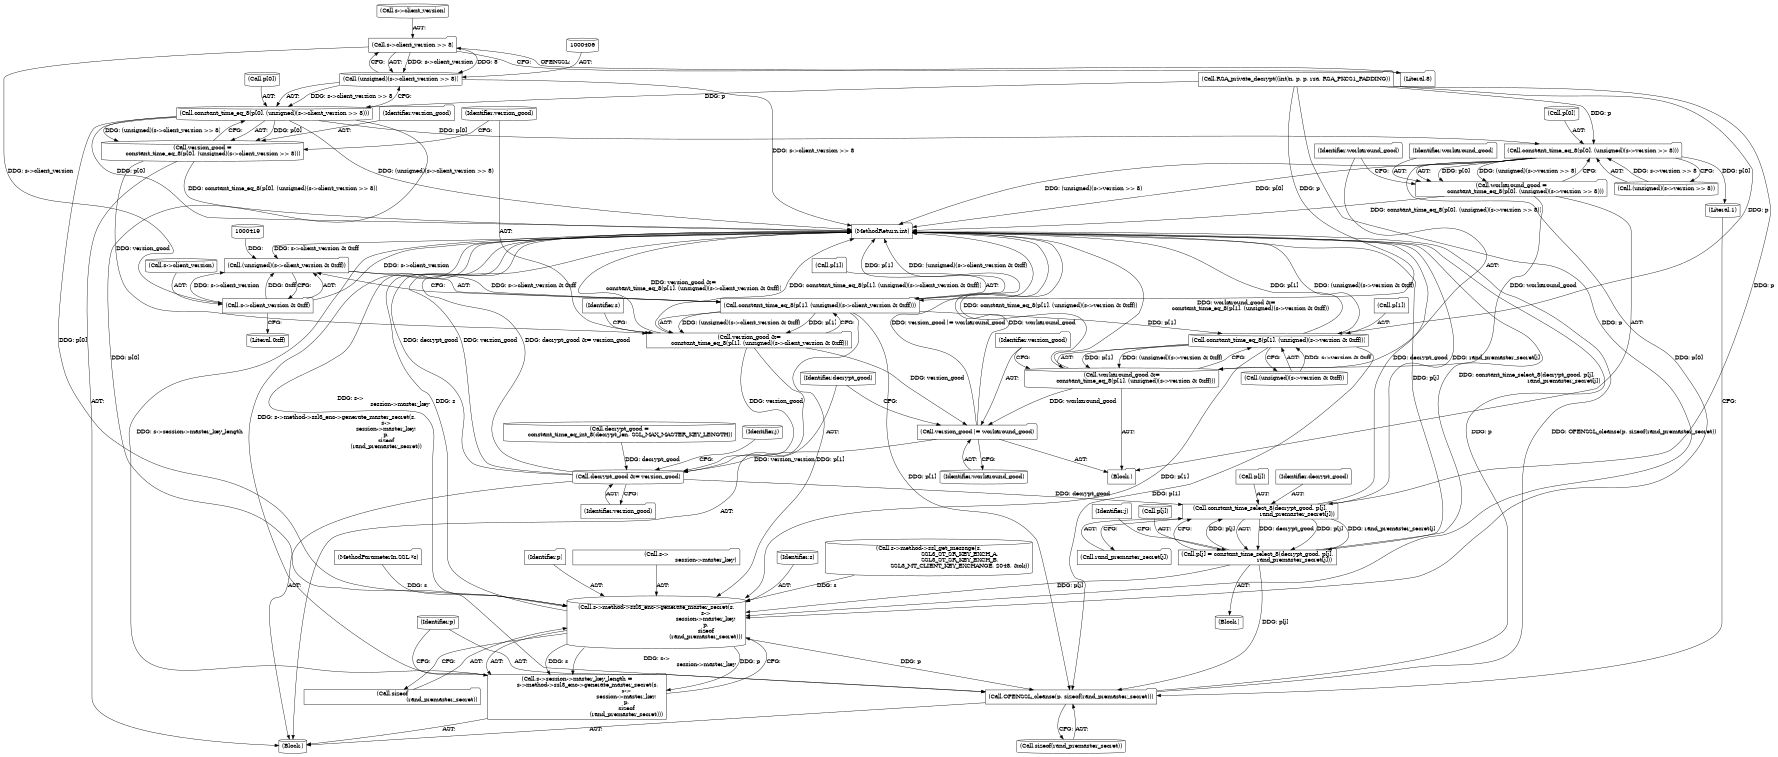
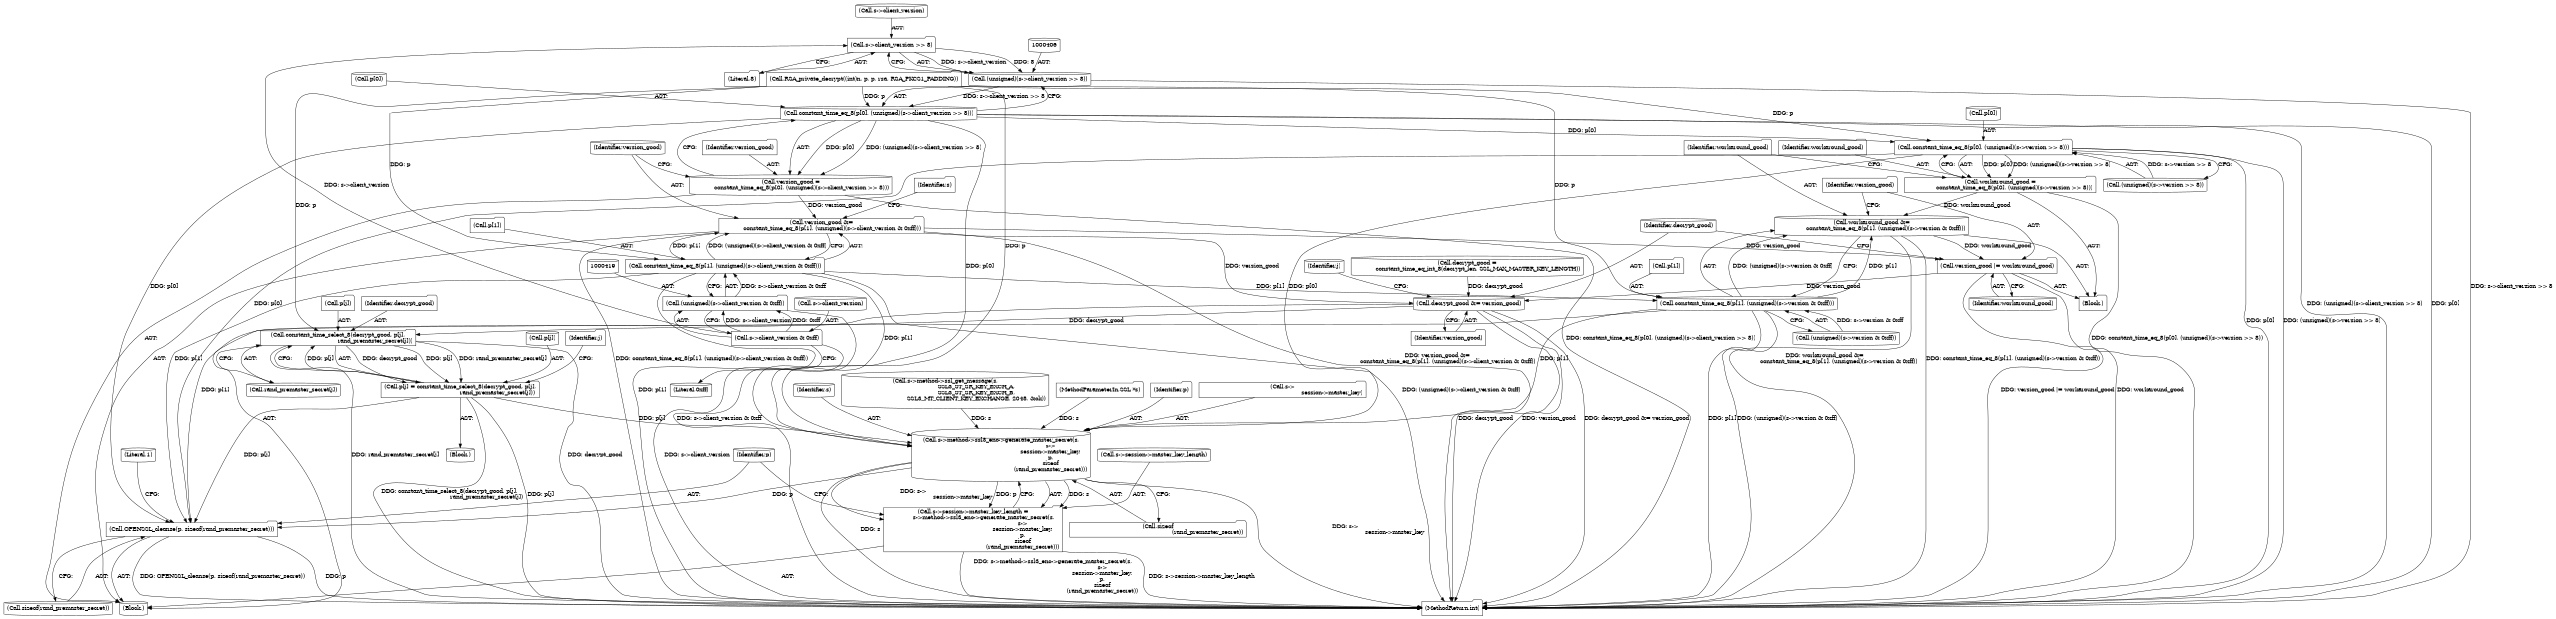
  digraph {
    node [shape=folder]
    n1 [label="(Call,s->client_version >> 8)"]
    n2 [label="(Call,(unsigned)(s->client_version >> 8))" shape=cylinder]
    n3 [label="(Call,s->client_version & 0xff)"]
    n4 [label="(Literal,8)"]
    n5 [label="(Call,constant_time_eq_8(p[0], (unsigned)(s->client_version >> 8)))" shape=cylinder]
    n6 [label="(MethodReturn,int)"]
    n7 [label="(Call,(unsigned)(s->client_version & 0xff))"]
    n8 [label="(Literal,0xff)" shape=cylinder]
    n9 [label="(Call,version_good =\n            constant_time_eq_8(p[0], (unsigned)(s->client_version >> 8)))" shape=cylinder]
    n10 [label="(Call,s->method->ssl3_enc->generate_master_secret(s,\n                                                        s->\n                                                        session->master_key,\n                                                        p,\n                                                        sizeof\n                                                        (rand_premaster_secret)))" shape=cylinder]
    n11 [label="(Call,OPENSSL_cleanse(p, sizeof(rand_premaster_secret)))"]
    n12 [label="(Call,constant_time_eq_8(p[0], (unsigned)(s->version >> 8)))"]
    n13 [label="(Call,version_good &=\n            constant_time_eq_8(p[1], (unsigned)(s->client_version & 0xff)))"]
    n14 [label="(Block,)" shape=cylinder]
    n15 [label="(Call,s->session->master_key_length =\n            s->method->ssl3_enc->generate_master_secret(s,\n                                                        s->\n                                                        session->master_key,\n                                                        p,\n                                                        sizeof\n                                                        (rand_premaster_secret)))"]
    n16 [label="(Call,sizeof\n                                                        (rand_premaster_secret))"]
    n17 [label="(Call,sizeof(rand_premaster_secret))" shape=cylinder]
    n18 [label="(Call,workaround_good =\n                constant_time_eq_8(p[0], (unsigned)(s->version >> 8)))"]
    n19 [label="(Call,(unsigned)(s->version >> 8))" shape=cylinder]
    n20 [label="(Call,version_good |= workaround_good)"]
    n21 [label="(Call,decrypt_good &= version_good)" shape=cylinder]
    n22 [label="(Call,constant_time_eq_8(p[1], (unsigned)(s->client_version & 0xff)))"]
    n23 [label="(Identifier,workaround_good)" shape=cylinder]
    n24 [label="(Block,)"]
    n25 [label="(Call,constant_time_select_8(decrypt_good, p[j],\n                                          rand_premaster_secret[j]))"]
    n26 [label="(Identifier,version_good)"]
    n27 [label="(Call,constant_time_eq_8(p[1], (unsigned)(s->version & 0xff)))" shape=cylinder]
    n28 [label="(Call,p[j] = constant_time_select_8(decrypt_good, p[j],\n                                          rand_premaster_secret[j]))"]
-   n29 [label="(Call,rand_premaster_secret[j])"]
+   n29 [label="(Call,rand_premaster_secret[j])" shape=cylinder]
    n30 [label="(Block,)" shape=cylinder]
    n31 [label="(Call,workaround_good &=\n                constant_time_eq_8(p[1], (unsigned)(s->version & 0xff)))" shape=cylinder]
    n32 [label="(Call,(unsigned)(s->version & 0xff))" shape=cylinder]
    n33 [label="(Identifier,s)"]
    n34 [label="(Call,decrypt_good =\n            constant_time_eq_int_8(decrypt_len, SSL_MAX_MASTER_KEY_LENGTH))" shape=cylinder]
    n35 [label="(Identifier,p)" shape=cylinder]
    n36 [label="(Call,p[0])" shape=cylinder]
    n37 [label="(Literal,1)" shape=cylinder]
    n38 [label="(Call,p[j])"]
    n39 [label="(Identifier,j)"]
    n40 [label="(Call,p[1])"]
    n41 [label="(Identifier,p)"]
    n42 [label="(Identifier,decrypt_good)"]
    n43 [label="(Call,s->\n                                                        session->master_key)"]
    n44 [label="(Call,RSA_private_decrypt((int)n, p, p, rsa, RSA_PKCS1_PADDING))"]
    n45 [label="(Identifier,s)" shape=cylinder]
    n46 [label="(Call,s->client_version)" shape=cylinder]
+   n47 [label="(Call,s->session->master_key_length)" shape=cylinder]
    n48 [label="(Identifier,workaround_good)"]
    n49 [label="(Call,s->method->ssl_get_message(s,\n                                   SSL3_ST_SR_KEY_EXCH_A,\n                                   SSL3_ST_SR_KEY_EXCH_B,\n                                   SSL3_MT_CLIENT_KEY_EXCHANGE, 2048, &ok))" shape=cylinder]
    n50 [label="(Identifier,workaround_good)"]
    n51 [label="(Identifier,version_good)"]
    n52 [label="(Identifier,decrypt_good)" shape=cylinder]
    n53 [label="(Identifier,version_good)" shape=cylinder]
    n54 [label="(Call,p[j])" shape=cylinder]
    n55 [label="(Call,p[1])"]
    n56 [label="(Identifier,j)" shape=cylinder]
    n57 [label="(Call,p[0])" shape=cylinder]
    n58 [label="(MethodParameterIn,SSL *s)"]
    n59 [label="(Call,s->client_version)" shape=cylinder]
    n60 [label="(Identifier,version_good)"]
    1000406 [shape=cylinder]
    1000419 [shape=cylinder]
    n1 -> n2 [label="AST: "]
    n1 -> n2 [label="DDG: s->client_version"]
    n1 -> n2 [label="DDG: 8"]
-   n1 -> n3 [label="DDG: s->client_version"]
+   n3 -> n1 [label="DDG: s->client_version"]
    n1 -> n4 [label="CFG: "]
    n2 -> n1 [label="CFG: "]
    n2 -> n5 [label="AST: "]
    n2 -> n5 [label="DDG: s->client_version >> 8"]
    n2 -> n6 [label="DDG: s->client_version >> 8"]
    n3 -> n6 [label="DDG: s->client_version"]
    n3 -> n7 [label="AST: "]
    n3 -> n7 [label="DDG: s->client_version"]
    n3 -> n7 [label="DDG: 0xff"]
    n3 -> n8 [label="CFG: "]
-   n4 -> n1 [label="OPENSSL: "]
+   n4 -> n1 [label="AST: "]
    n5 -> n2 [label="CFG: "]
    n5 -> n6 [label="DDG: (unsigned)(s->client_version >> 8)"]
    n5 -> n6 [label="DDG: p[0]"]
    n5 -> n9 [label="AST: "]
    n5 -> n9 [label="DDG: p[0]"]
    n5 -> n9 [label="DDG: (unsigned)(s->client_version >> 8)"]
    n5 -> n10 [label="DDG: p[0]"]
    n5 -> n11 [label="DDG: p[0]"]
    n5 -> n12 [label="DDG: p[0]"]
    n7 -> n3 [label="CFG: "]
-   n6 -> n7 [label="DDG: s->client_version & 0xff"]
+   n7 -> n6 [label="DDG: s->client_version & 0xff"]
    n7 -> n22 [label="AST: "]
    n7 -> n22 [label="DDG: s->client_version & 0xff"]
    n9 -> n5 [label="CFG: "]
    n9 -> n6 [label="DDG: constant_time_eq_8(p[0], (unsigned)(s->client_version >> 8))"]
    n9 -> n13 [label="DDG: version_good"]
    n9 -> n14 [label="AST: "]
    n10 -> n6 [label="DDG: s->\n                                                        session->master_key"]
    n10 -> n6 [label="DDG: s"]
    n10 -> n11 [label="DDG: p"]
    n10 -> n15 [label="AST: "]
    n10 -> n15 [label="DDG: s"]
    n10 -> n15 [label="DDG: s->\n                                                        session->master_key"]
    n10 -> n15 [label="DDG: p"]
    n10 -> n16 [label="CFG: "]
    n11 -> n6 [label="DDG: p"]
    n11 -> n6 [label="DDG: OPENSSL_cleanse(p, sizeof(rand_premaster_secret))"]
    n11 -> n14 [label="AST: "]
    n11 -> n17 [label="CFG: "]
    n12 -> n6 [label="DDG: p[0]"]
    n12 -> n6 [label="DDG: (unsigned)(s->version >> 8)"]
    n12 -> n10 [label="DDG: p[0]"]
-   n12 -> n37 [label="DDG: p[0]"]
+   n12 -> n11 [label="DDG: p[0]"]
    n12 -> n18 [label="AST: "]
    n12 -> n18 [label="DDG: p[0]"]
    n12 -> n18 [label="DDG: (unsigned)(s->version >> 8)"]
    n12 -> n19 [label="CFG: "]
    n13 -> n6 [label="DDG: version_good &=\n            constant_time_eq_8(p[1], (unsigned)(s->client_version & 0xff))"]
    n13 -> n6 [label="DDG: constant_time_eq_8(p[1], (unsigned)(s->client_version & 0xff))"]
    n13 -> n14 [label="AST: "]
    n13 -> n20 [label="DDG: version_good"]
    n13 -> n21 [label="DDG: version_good"]
    n13 -> n22 [label="CFG: "]
    n15 -> n6 [label="DDG: s->session->master_key_length"]
    n15 -> n6 [label="DDG: s->method->ssl3_enc->generate_master_secret(s,\n                                                        s->\n                                                        session->master_key,\n                                                        p,\n                                                        sizeof\n                                                        (rand_premaster_secret))"]
    n15 -> n10 [label="CFG: "]
    n15 -> n14 [label="AST: "]
    n16 -> n10 [label="AST: "]
    n17 -> n11 [label="AST: "]
    n18 -> n6 [label="DDG: constant_time_eq_8(p[0], (unsigned)(s->version >> 8))"]
    n18 -> n12 [label="CFG: "]
    n18 -> n24 [label="AST: "]
    n18 -> n31 [label="DDG: workaround_good"]
    n19 -> n12 [label="AST: "]
    n19 -> n12 [label="DDG: s->version >> 8"]
    n20 -> n6 [label="DDG: workaround_good"]
    n20 -> n6 [label="DDG: version_good |= workaround_good"]
-   n20 -> n21 [label="DDG: version_version"]
+   n20 -> n21 [label="DDG: version_good"]
    n20 -> n23 [label="CFG: "]
    n20 -> n24 [label="AST: "]
    n21 -> n6 [label="DDG: decrypt_good"]
    n21 -> n6 [label="DDG: version_good"]
    n21 -> n6 [label="DDG: decrypt_good &= version_good"]
    n21 -> n14 [label="AST: "]
    n21 -> n25 [label="DDG: decrypt_good"]
    n21 -> n26 [label="CFG: "]
    n22 -> n6 [label="DDG: (unsigned)(s->client_version & 0xff)"]
    n22 -> n6 [label="DDG: p[1]"]
    n22 -> n7 [label="CFG: "]
    n22 -> n10 [label="DDG: p[1]"]
    n22 -> n11 [label="DDG: p[1]"]
    n22 -> n13 [label="AST: "]
    n22 -> n13 [label="DDG: p[1]"]
    n22 -> n13 [label="DDG: (unsigned)(s->client_version & 0xff)"]
    n22 -> n27 [label="DDG: p[1]"]
    n23 -> n20 [label="AST: "]
    n25 -> n6 [label="DDG: decrypt_good"]
    n25 -> n6 [label="DDG: rand_premaster_secret[j]"]
    n25 -> n28 [label="AST: "]
    n25 -> n28 [label="DDG: decrypt_good"]
    n25 -> n28 [label="DDG: p[j]"]
    n25 -> n28 [label="DDG: rand_premaster_secret[j]"]
    n25 -> n29 [label="CFG: "]
    n26 -> n21 [label="AST: "]
    n27 -> n6 [label="DDG: (unsigned)(s->version & 0xff)"]
    n27 -> n6 [label="DDG: p[1]"]
    n27 -> n10 [label="DDG: p[1]"]
    n27 -> n11 [label="DDG: p[1]"]
    n27 -> n31 [label="AST: "]
    n27 -> n31 [label="DDG: p[1]"]
    n27 -> n31 [label="DDG: (unsigned)(s->version & 0xff)"]
    n27 -> n32 [label="CFG: "]
    n28 -> n6 [label="DDG: p[j]"]
    n28 -> n6 [label="DDG: constant_time_select_8(decrypt_good, p[j],\n                                          rand_premaster_secret[j])"]
    n28 -> n10 [label="DDG: p[j]"]
    n28 -> n11 [label="DDG: p[j]"]
    n28 -> n25 [label="CFG: "]
    n28 -> n25 [label="DDG: p[j]"]
    n28 -> n30 [label="AST: "]
    n29 -> n25 [label="AST: "]
    n31 -> n6 [label="DDG: workaround_good &=\n                constant_time_eq_8(p[1], (unsigned)(s->version & 0xff))"]
    n31 -> n6 [label="DDG: constant_time_eq_8(p[1], (unsigned)(s->version & 0xff))"]
    n31 -> n20 [label="DDG: workaround_good"]
    n31 -> n24 [label="AST: "]
    n31 -> n27 [label="CFG: "]
    n32 -> n27 [label="AST: "]
    n32 -> n27 [label="DDG: s->version & 0xff"]
    n33 -> n13 [label="CFG: "]
    n34 -> n21 [label="DDG: decrypt_good"]
    n35 -> n11 [label="AST: "]
    n35 -> n15 [label="CFG: "]
    n36 -> n12 [label="AST: "]
    n37 -> n11 [label="CFG: "]
    n38 -> n25 [label="AST: "]
    n39 -> n28 [label="CFG: "]
    n40 -> n22 [label="AST: "]
    n41 -> n10 [label="AST: "]
    n42 -> n25 [label="AST: "]
    n43 -> n10 [label="AST: "]
    n44 -> n5 [label="DDG: p"]
    n44 -> n10 [label="DDG: p"]
    n44 -> n12 [label="DDG: p"]
    n44 -> n22 [label="DDG: p"]
    n44 -> n25 [label="DDG: p"]
    n44 -> n27 [label="DDG: p"]
    n45 -> n10 [label="AST: "]
    n46 -> n1 [label="AST: "]
+   n47 -> n15 [label="AST: "]
    n48 -> n18 [label="AST: "]
    n49 -> n10 [label="DDG: s"]
    n50 -> n18 [label="CFG: "]
    n50 -> n31 [label="AST: "]
    n51 -> n9 [label="AST: "]
    n52 -> n20 [label="CFG: "]
    n52 -> n21 [label="AST: "]
    n53 -> n9 [label="CFG: "]
    n53 -> n13 [label="AST: "]
    n54 -> n28 [label="AST: "]
    n55 -> n27 [label="AST: "]
    n56 -> n21 [label="CFG: "]
    n57 -> n5 [label="AST: "]
    n58 -> n10 [label="DDG: s"]
    n59 -> n3 [label="AST: "]
    n60 -> n20 [label="AST: "]
    n60 -> n31 [label="CFG: "]
    1000406 -> n2 [label="AST: "]
-   1000419 -> n7 [label="DDG: "]
+   1000419 -> n7 [label="AST: "]
  }
